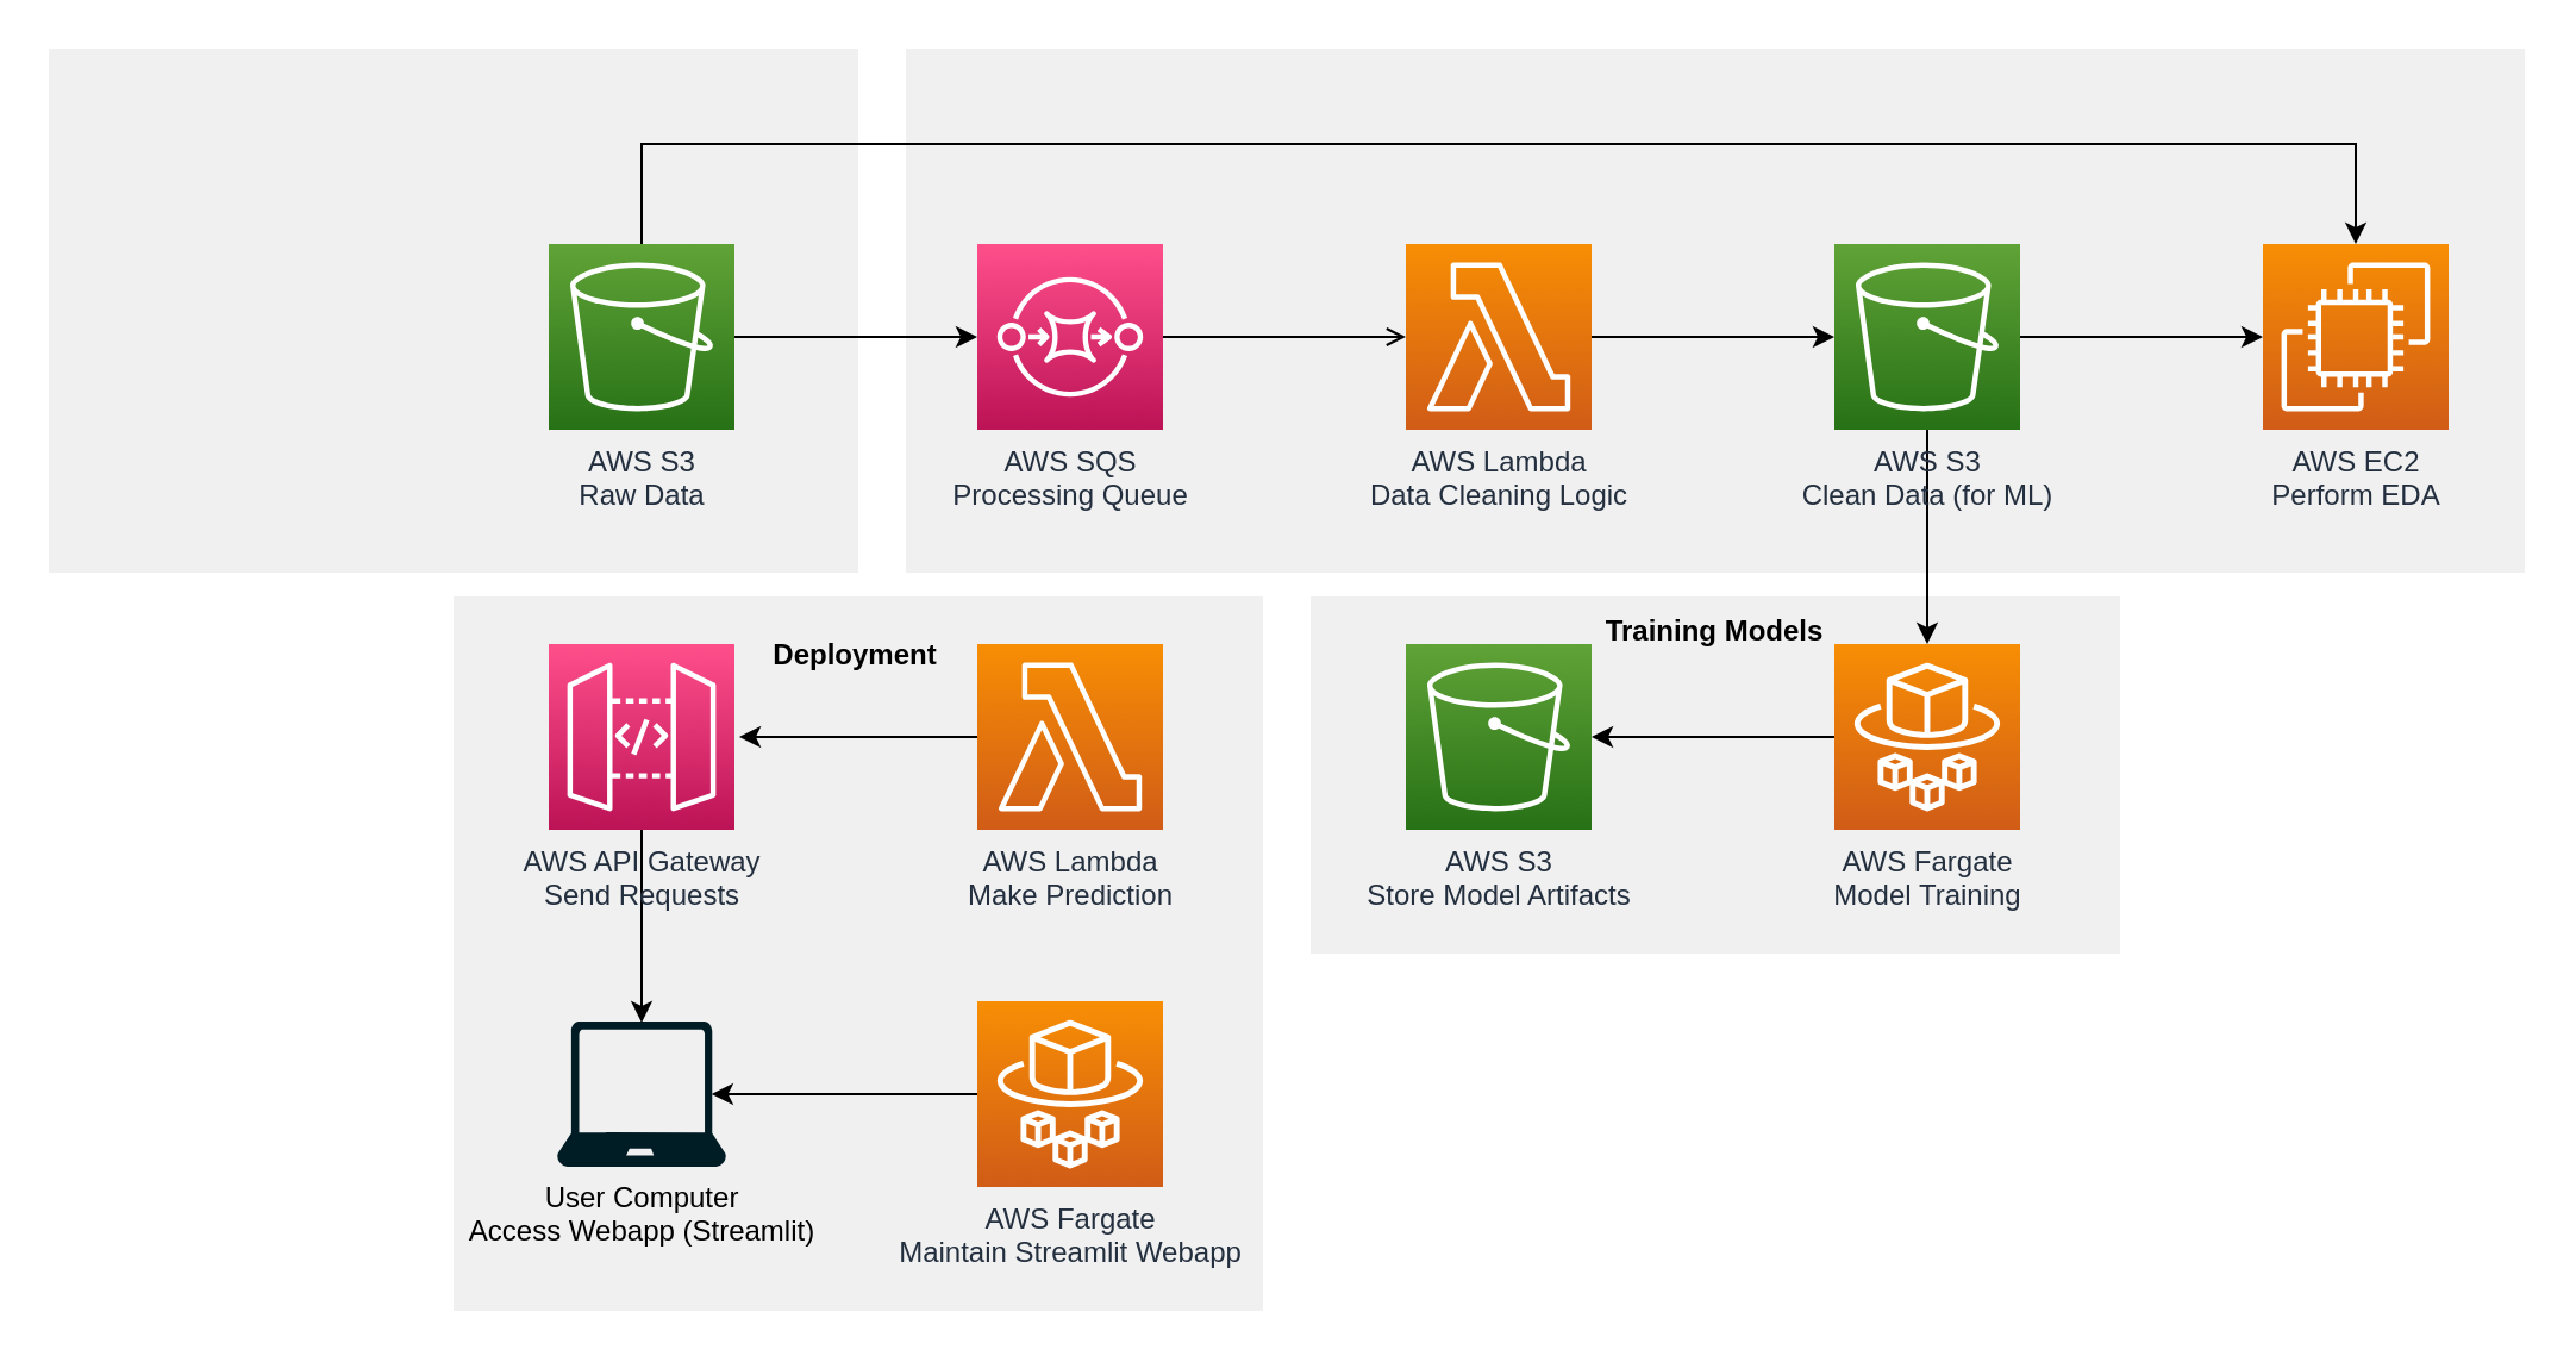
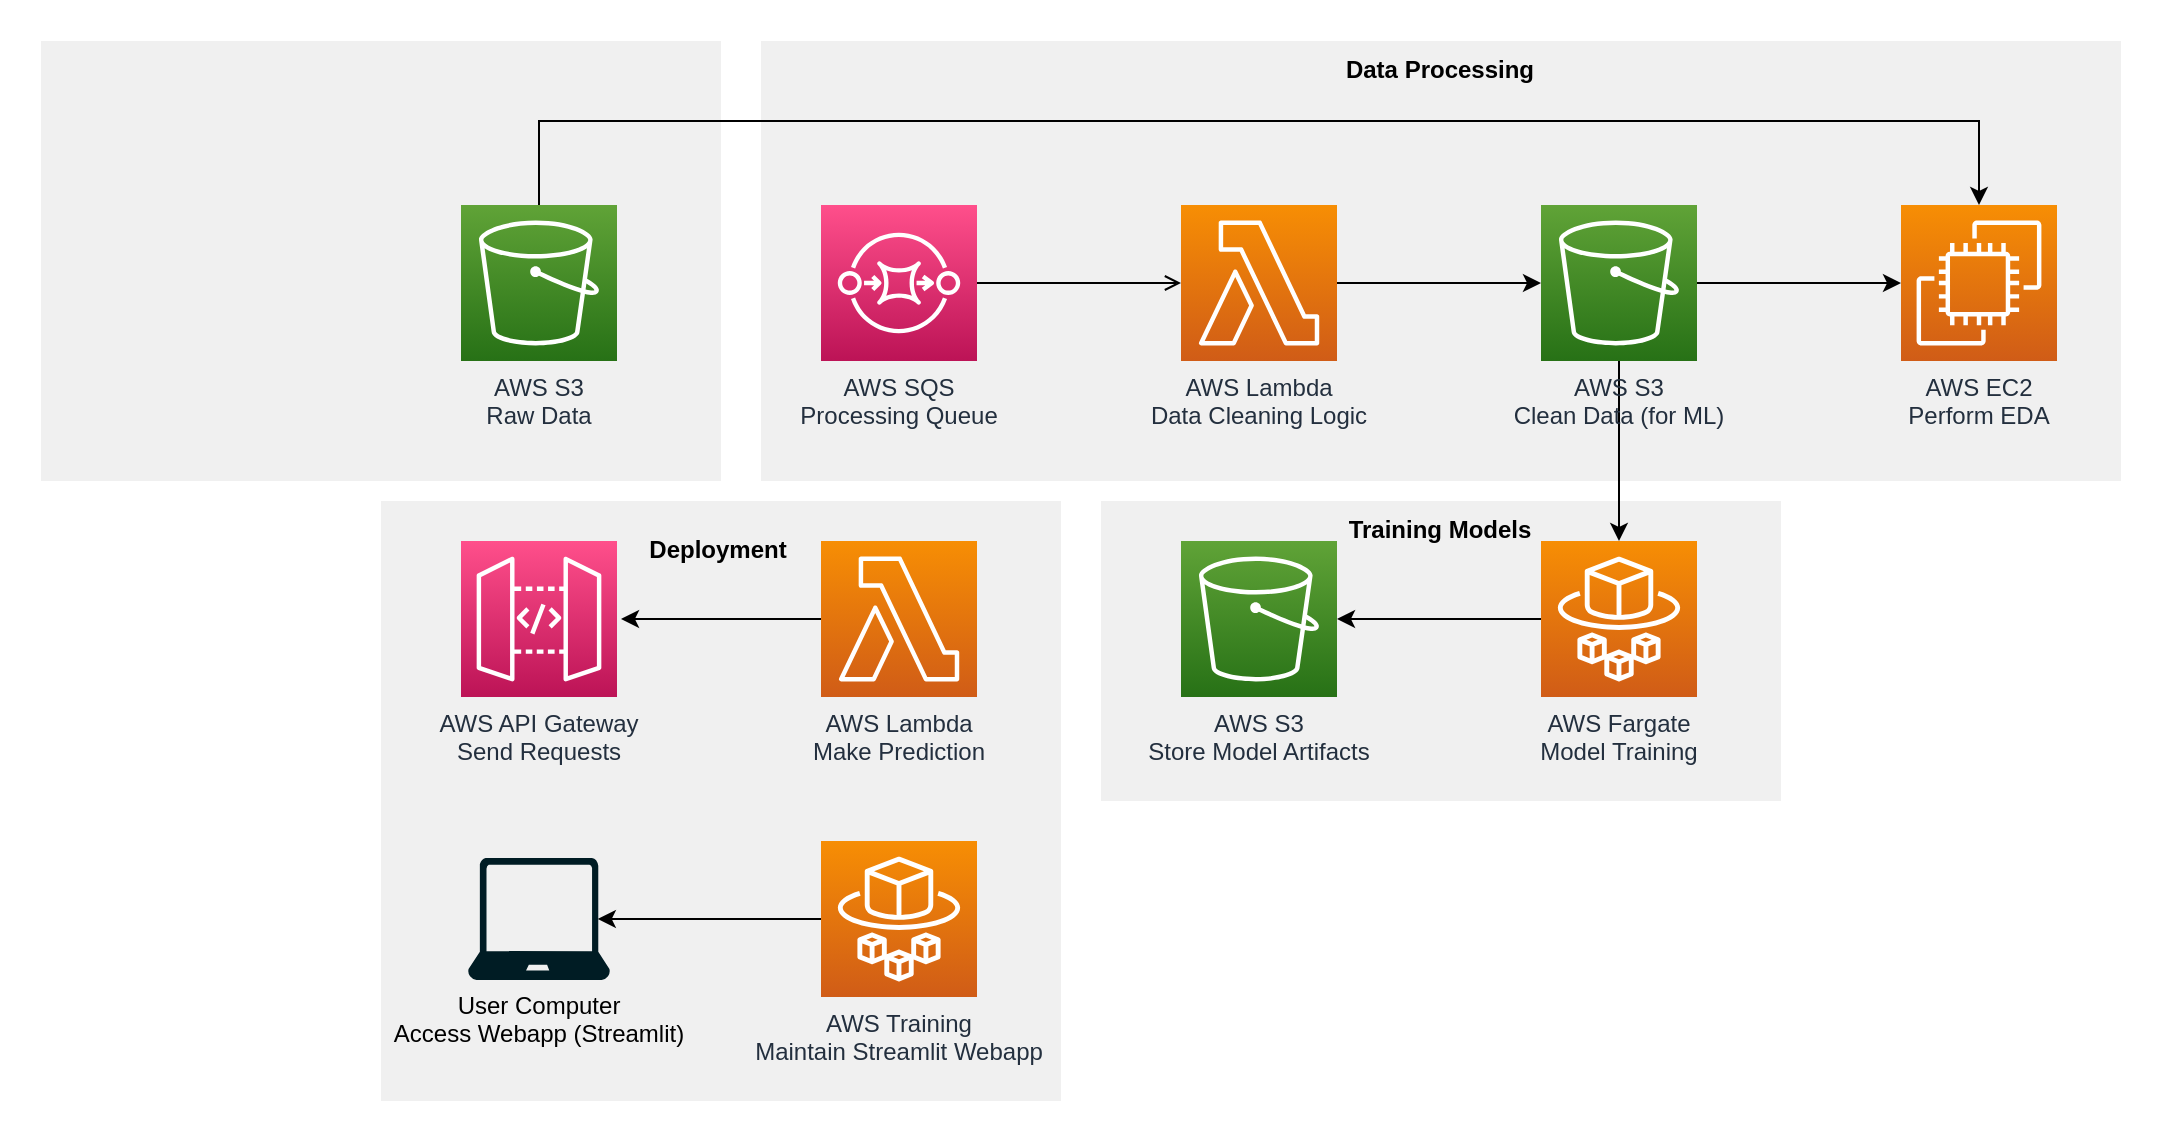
  <mxCell id="0" />
  <mxCell id="1" parent="0" />
  <mxCell id="2" value="" style="rounded=0;whiteSpace=wrap;html=1;strokeColor=none;fillColor=#F0F0F0;" vertex="1" parent="1"><mxGeometry x="190" y="250" width="340" height="300" as="geometry" /></mxCell>
  <mxCell id="3" value="" style="rounded=0;whiteSpace=wrap;html=1;strokeColor=none;fillColor=#F0F0F0;" vertex="1" parent="1"><mxGeometry x="550" y="250" width="340" height="150" as="geometry" /></mxCell>
  <mxCell id="4" value="" style="rounded=0;whiteSpace=wrap;html=1;strokeColor=none;fillColor=#F0F0F0;" vertex="1" parent="1"><mxGeometry x="380" y="20" width="680" height="220" as="geometry" /></mxCell>
  <mxCell id="5" value="" style="rounded=0;whiteSpace=wrap;html=1;strokeColor=none;fillColor=#F0F0F0;" vertex="1" parent="1"><mxGeometry y="20" width="340" height="220" as="geometry" x="20" /></mxCell>
- <mxCell id="6" style="edgeStyle=orthogonalEdgeStyle;rounded=0;orthogonalLoop=1;jettySize=auto;html=1;" edge="1" parent="1" source="8" target="16"><mxGeometry relative="1" as="geometry" /></mxCell>
  <mxCell id="7" style="edgeStyle=orthogonalEdgeStyle;rounded=0;orthogonalLoop=1;jettySize=auto;html=1;entryX=0.5;entryY=0;entryDx=0;entryDy=0;entryPerimeter=0;" edge="1" parent="1" source="8" target="14"><mxGeometry relative="1" as="geometry"><Array as="points"><mxPoint x="269" y="60" /><mxPoint x="989" y="60" /></Array></mxGeometry></mxCell>
  <mxCell id="8" value="AWS S3&lt;br&gt;Raw Data" style="sketch=0;points=[[0,0,0],[0.25,0,0],[0.5,0,0],[0.75,0,0],[1,0,0],[0,1,0],[0.25,1,0],[0.5,1,0],[0.75,1,0],[1,1,0],[0,0.25,0],[0,0.5,0],[0,0.75,0],[1,0.25,0],[1,0.5,0],[1,0.75,0]];outlineConnect=0;fontColor=#232F3E;gradientColor=#60A337;gradientDirection=north;fillColor=#277116;strokeColor=#ffffff;dashed=0;verticalLabelPosition=bottom;verticalAlign=top;align=center;html=1;fontSize=12;fontStyle=0;aspect=fixed;shape=mxgraph.aws4.resourceIcon;resIcon=mxgraph.aws4.s3;" vertex="1" parent="1"><mxGeometry x="230" y="102" width="78" height="78" as="geometry" /></mxCell>
  <mxCell id="9" style="edgeStyle=orthogonalEdgeStyle;rounded=0;orthogonalLoop=1;jettySize=auto;html=1;entryX=0;entryY=0.5;entryDx=0;entryDy=0;entryPerimeter=0;" edge="1" parent="1" source="11" target="14"><mxGeometry relative="1" as="geometry" /></mxCell>
  <mxCell id="10" style="edgeStyle=orthogonalEdgeStyle;rounded=0;orthogonalLoop=1;jettySize=auto;html=1;entryX=0.5;entryY=0;entryDx=0;entryDy=0;entryPerimeter=0;" edge="1" parent="1" source="11" target="18"><mxGeometry relative="1" as="geometry" /></mxCell>
  <mxCell id="11" value="AWS S3&lt;br&gt;Clean Data (for ML)" style="sketch=0;points=[[0,0,0],[0.25,0,0],[0.5,0,0],[0.75,0,0],[1,0,0],[0,1,0],[0.25,1,0],[0.5,1,0],[0.75,1,0],[1,1,0],[0,0.25,0],[0,0.5,0],[0,0.75,0],[1,0.25,0],[1,0.5,0],[1,0.75,0]];outlineConnect=0;fontColor=#232F3E;gradientColor=#60A337;gradientDirection=north;fillColor=#277116;strokeColor=#ffffff;dashed=0;verticalLabelPosition=bottom;verticalAlign=top;align=center;html=1;fontSize=12;fontStyle=0;aspect=fixed;shape=mxgraph.aws4.resourceIcon;resIcon=mxgraph.aws4.s3;" vertex="1" parent="1"><mxGeometry x="770" y="102" width="78" height="78" as="geometry" /></mxCell>
  <mxCell id="12" style="edgeStyle=orthogonalEdgeStyle;rounded=0;orthogonalLoop=1;jettySize=auto;html=1;entryX=0;entryY=0.5;entryDx=0;entryDy=0;entryPerimeter=0;" edge="1" parent="1" source="13" target="11"><mxGeometry relative="1" as="geometry" /></mxCell>
  <mxCell id="13" value="AWS Lambda&lt;br&gt;Data Cleaning Logic" style="sketch=0;points=[[0,0,0],[0.25,0,0],[0.5,0,0],[0.75,0,0],[1,0,0],[0,1,0],[0.25,1,0],[0.5,1,0],[0.75,1,0],[1,1,0],[0,0.25,0],[0,0.5,0],[0,0.75,0],[1,0.25,0],[1,0.5,0],[1,0.75,0]];outlineConnect=0;fontColor=#232F3E;gradientColor=#F78E04;gradientDirection=north;fillColor=#D05C17;strokeColor=#ffffff;dashed=0;verticalLabelPosition=bottom;verticalAlign=top;align=center;html=1;fontSize=12;fontStyle=0;aspect=fixed;shape=mxgraph.aws4.resourceIcon;resIcon=mxgraph.aws4.lambda;" vertex="1" parent="1"><mxGeometry x="590" y="102" width="78" height="78" as="geometry" /></mxCell>
  <mxCell id="14" value="AWS EC2&lt;br&gt;Perform EDA" style="sketch=0;points=[[0,0,0],[0.25,0,0],[0.5,0,0],[0.75,0,0],[1,0,0],[0,1,0],[0.25,1,0],[0.5,1,0],[0.75,1,0],[1,1,0],[0,0.25,0],[0,0.5,0],[0,0.75,0],[1,0.25,0],[1,0.5,0],[1,0.75,0]];outlineConnect=0;fontColor=#232F3E;gradientColor=#F78E04;gradientDirection=north;fillColor=#D05C17;strokeColor=#ffffff;dashed=0;verticalLabelPosition=bottom;verticalAlign=top;align=center;html=1;fontSize=12;fontStyle=0;aspect=fixed;shape=mxgraph.aws4.resourceIcon;resIcon=mxgraph.aws4.ec2;" vertex="1" parent="1"><mxGeometry x="950" y="102" width="78" height="78" as="geometry" /></mxCell>
  <mxCell id="15" style="edgeStyle=orthogonalEdgeStyle;rounded=0;orthogonalLoop=1;jettySize=auto;html=1;endArrow=open;" edge="1" parent="1" source="16" target="13"><mxGeometry relative="1" as="geometry" /></mxCell>
  <mxCell id="16" value="AWS SQS&lt;br&gt;Processing Queue" style="sketch=0;points=[[0,0,0],[0.25,0,0],[0.5,0,0],[0.75,0,0],[1,0,0],[0,1,0],[0.25,1,0],[0.5,1,0],[0.75,1,0],[1,1,0],[0,0.25,0],[0,0.5,0],[0,0.75,0],[1,0.25,0],[1,0.5,0],[1,0.75,0]];outlineConnect=0;fontColor=#232F3E;gradientColor=#FF4F8B;gradientDirection=north;fillColor=#BC1356;strokeColor=#ffffff;dashed=0;verticalLabelPosition=bottom;verticalAlign=top;align=center;html=1;fontSize=12;fontStyle=0;aspect=fixed;shape=mxgraph.aws4.resourceIcon;resIcon=mxgraph.aws4.sqs;" vertex="1" parent="1"><mxGeometry x="410" y="102" width="78" height="78" as="geometry" /></mxCell>
  <mxCell id="17" style="edgeStyle=orthogonalEdgeStyle;rounded=0;orthogonalLoop=1;jettySize=auto;html=1;entryX=1;entryY=0.5;entryDx=0;entryDy=0;entryPerimeter=0;" edge="1" parent="1" source="18" target="19"><mxGeometry relative="1" as="geometry" /></mxCell>
  <mxCell id="18" value="AWS Fargate&lt;br&gt;Model Training" style="sketch=0;points=[[0,0,0],[0.25,0,0],[0.5,0,0],[0.75,0,0],[1,0,0],[0,1,0],[0.25,1,0],[0.5,1,0],[0.75,1,0],[1,1,0],[0,0.25,0],[0,0.5,0],[0,0.75,0],[1,0.25,0],[1,0.5,0],[1,0.75,0]];outlineConnect=0;fontColor=#232F3E;gradientColor=#F78E04;gradientDirection=north;fillColor=#D05C17;strokeColor=#ffffff;dashed=0;verticalLabelPosition=bottom;verticalAlign=top;align=center;html=1;fontSize=12;fontStyle=0;aspect=fixed;shape=mxgraph.aws4.resourceIcon;resIcon=mxgraph.aws4.fargate;" vertex="1" parent="1"><mxGeometry x="770" y="270" width="78" height="78" as="geometry" /></mxCell>
  <mxCell id="19" value="AWS S3&lt;br&gt;Store Model Artifacts" style="sketch=0;points=[[0,0,0],[0.25,0,0],[0.5,0,0],[0.75,0,0],[1,0,0],[0,1,0],[0.25,1,0],[0.5,1,0],[0.75,1,0],[1,1,0],[0,0.25,0],[0,0.5,0],[0,0.75,0],[1,0.25,0],[1,0.5,0],[1,0.75,0]];outlineConnect=0;fontColor=#232F3E;gradientColor=#60A337;gradientDirection=north;fillColor=#277116;strokeColor=#ffffff;dashed=0;verticalLabelPosition=bottom;verticalAlign=top;align=center;html=1;fontSize=12;fontStyle=0;aspect=fixed;shape=mxgraph.aws4.resourceIcon;resIcon=mxgraph.aws4.s3;" vertex="1" parent="1"><mxGeometry x="590" y="270" width="78" height="78" as="geometry" /></mxCell>
  <mxCell id="20" value="User Computer&lt;br&gt;Access Webapp (Streamlit)" style="verticalLabelPosition=bottom;html=1;verticalAlign=top;align=center;strokeColor=#001C24;fillColor=#001C24;shape=mxgraph.azure.laptop;pointerEvents=1;" vertex="1" parent="1"><mxGeometry x="234" y="429" width="70" height="60" as="geometry" /></mxCell>
  <mxCell id="21" style="edgeStyle=orthogonalEdgeStyle;rounded=0;orthogonalLoop=1;jettySize=auto;html=1;entryX=0.92;entryY=0.5;entryDx=0;entryDy=0;entryPerimeter=0;" edge="1" parent="1" source="22" target="20"><mxGeometry relative="1" as="geometry" /></mxCell>
- <mxCell id="22" value="AWS Fargate&lt;br&gt;Maintain Streamlit Webapp" style="sketch=0;points=[[0,0,0],[0.25,0,0],[0.5,0,0],[0.75,0,0],[1,0,0],[0,1,0],[0.25,1,0],[0.5,1,0],[0.75,1,0],[1,1,0],[0,0.25,0],[0,0.5,0],[0,0.75,0],[1,0.25,0],[1,0.5,0],[1,0.75,0]];outlineConnect=0;fontColor=#232F3E;gradientColor=#F78E04;gradientDirection=north;fillColor=#D05C17;strokeColor=#ffffff;dashed=0;verticalLabelPosition=bottom;verticalAlign=top;align=center;html=1;fontSize=12;fontStyle=0;aspect=fixed;shape=mxgraph.aws4.resourceIcon;resIcon=mxgraph.aws4.fargate;" vertex="1" parent="1"><mxGeometry x="410" y="420" width="78" height="78" as="geometry" /></mxCell>
- <mxCell id="23" style="edgeStyle=orthogonalEdgeStyle;rounded=0;orthogonalLoop=1;jettySize=auto;html=1;entryX=0.5;entryY=0;entryDx=0;entryDy=0;entryPerimeter=0;" edge="1" parent="1" source="24" target="20"><mxGeometry relative="1" as="geometry" /></mxCell>
+ <mxCell id="22" value="AWS Training&lt;br&gt;Maintain Streamlit Webapp" style="sketch=0;points=[[0,0,0],[0.25,0,0],[0.5,0,0],[0.75,0,0],[1,0,0],[0,1,0],[0.25,1,0],[0.5,1,0],[0.75,1,0],[1,1,0],[0,0.25,0],[0,0.5,0],[0,0.75,0],[1,0.25,0],[1,0.5,0],[1,0.75,0]];outlineConnect=0;fontColor=#232F3E;gradientColor=#F78E04;gradientDirection=north;fillColor=#D05C17;strokeColor=#ffffff;dashed=0;verticalLabelPosition=bottom;verticalAlign=top;align=center;html=1;fontSize=12;fontStyle=0;aspect=fixed;shape=mxgraph.aws4.resourceIcon;resIcon=mxgraph.aws4.fargate;" vertex="1" parent="1"><mxGeometry x="410" y="420" width="78" height="78" as="geometry" /></mxCell>
  <mxCell id="24" value="AWS API Gateway&lt;br&gt;Send Requests" style="sketch=0;points=[[0,0,0],[0.25,0,0],[0.5,0,0],[0.75,0,0],[1,0,0],[0,1,0],[0.25,1,0],[0.5,1,0],[0.75,1,0],[1,1,0],[0,0.25,0],[0,0.5,0],[0,0.75,0],[1,0.25,0],[1,0.5,0],[1,0.75,0]];outlineConnect=0;fontColor=#232F3E;gradientColor=#FF4F8B;gradientDirection=north;fillColor=#BC1356;strokeColor=#ffffff;dashed=0;verticalLabelPosition=bottom;verticalAlign=top;align=center;html=1;fontSize=12;fontStyle=0;aspect=fixed;shape=mxgraph.aws4.resourceIcon;resIcon=mxgraph.aws4.api_gateway;" vertex="1" parent="1"><mxGeometry x="230" y="270" width="78" height="78" as="geometry" /></mxCell>
  <mxCell id="25" style="edgeStyle=orthogonalEdgeStyle;rounded=0;orthogonalLoop=1;jettySize=auto;html=1;" edge="1" parent="1" source="26"><mxGeometry relative="1" as="geometry"><mxPoint x="310" y="309" as="targetPoint" /></mxGeometry></mxCell>
  <mxCell id="26" value="AWS Lambda&lt;br&gt;Make Prediction" style="sketch=0;points=[[0,0,0],[0.25,0,0],[0.5,0,0],[0.75,0,0],[1,0,0],[0,1,0],[0.25,1,0],[0.5,1,0],[0.75,1,0],[1,1,0],[0,0.25,0],[0,0.5,0],[0,0.75,0],[1,0.25,0],[1,0.5,0],[1,0.75,0]];outlineConnect=0;fontColor=#232F3E;gradientColor=#F78E04;gradientDirection=north;fillColor=#D05C17;strokeColor=#ffffff;dashed=0;verticalLabelPosition=bottom;verticalAlign=top;align=center;html=1;fontSize=12;fontStyle=0;aspect=fixed;shape=mxgraph.aws4.resourceIcon;resIcon=mxgraph.aws4.lambda;" vertex="1" parent="1"><mxGeometry x="410" y="270" width="78" height="78" as="geometry" /></mxCell>
+ <mxCell id="27" value="&lt;b&gt;Data Processing&lt;/b&gt;" style="text;html=1;strokeColor=none;fillColor=none;align=center;verticalAlign=middle;whiteSpace=wrap;rounded=0;" vertex="1" parent="1"><mxGeometry x="665" y="20" width="110" height="30" as="geometry" /></mxCell>
  <mxCell id="28" value="&lt;b&gt;Training Models&lt;/b&gt;" style="text;html=1;strokeColor=none;fillColor=none;align=center;verticalAlign=middle;whiteSpace=wrap;rounded=0;" vertex="1" parent="1"><mxGeometry x="665" y="250" width="110" height="30" as="geometry" /></mxCell>
  <mxCell id="29" value="&lt;b&gt;Deployment&lt;/b&gt;" style="text;html=1;strokeColor=none;fillColor=none;align=center;verticalAlign=middle;whiteSpace=wrap;rounded=0;" vertex="1" parent="1"><mxGeometry x="304" y="260" width="110" height="30" as="geometry" /></mxCell>
